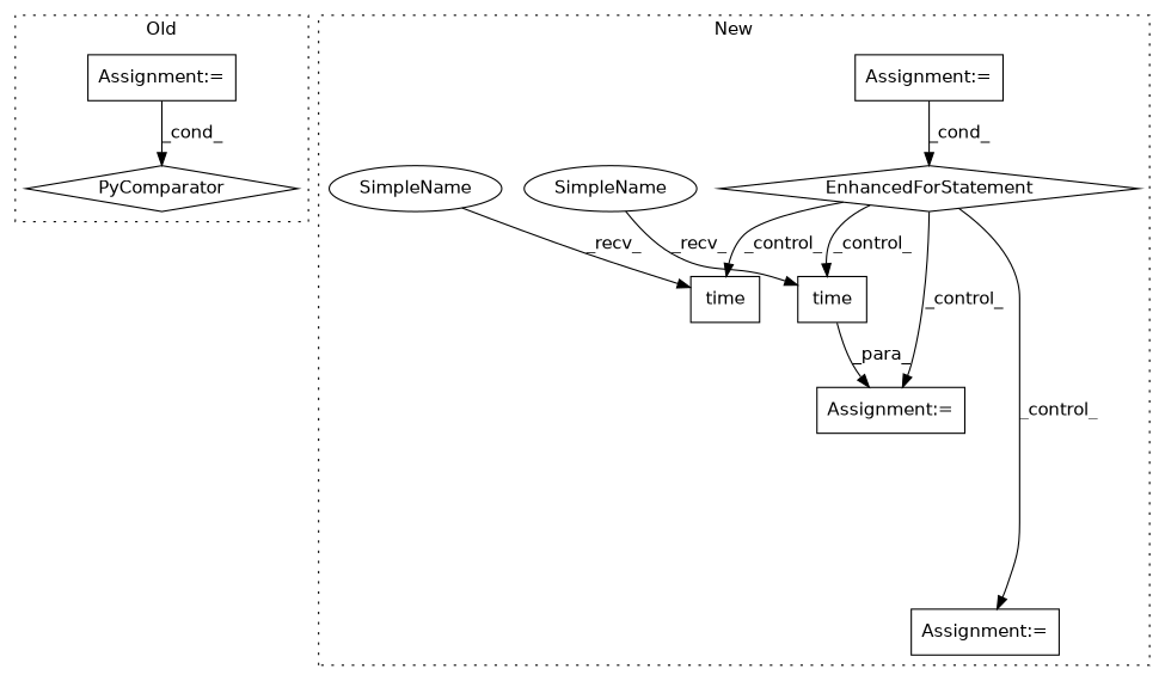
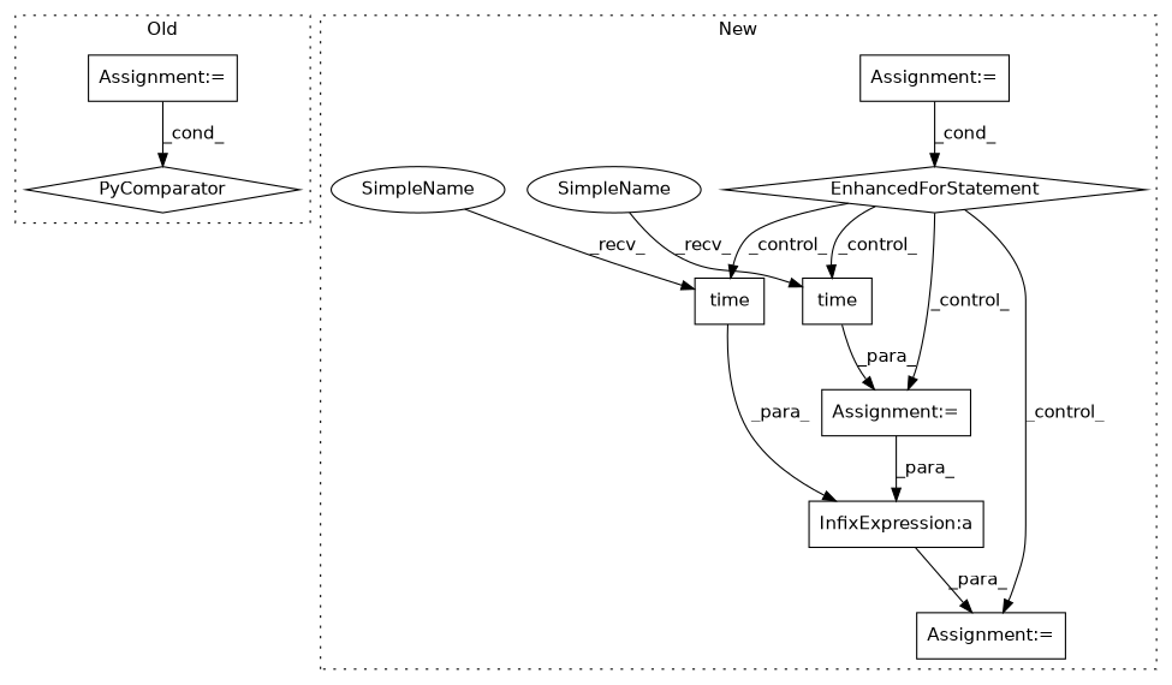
  digraph {
    fontname="DejaVu Sans"
    node [a=7 fontname="DejaVu Sans" l=34 s=6037 shape=box]
    edge [fontname="DejaVu Sans"]
    n1 [a=113 label=PyComparator shape=diamond]
    n2 [label="Assignment:="]
    n3 [a=32 l=6 label=time s=6097]
    n4 [l=1 label="Assignment:=" s=6091]
    n5 [a=32 l=6 label=time s=6180]
+   n6 [a=27 l=3 label="InfixExpression:a" s=6186]
    n7 [a=70 l="53,2" label=EnhancedForStatement s="5997,6076" shape=diamond]
    n8 [l="53,2" label="Assignment:=" s="5997,6076"]
    n9 [l=1 label="Assignment:=" s=6173]
    n10 [a=42 l=4 label=SimpleName s=6175 shape=ellipse]
    n11 [a=42 l=4 label=SimpleName s=6092 shape=ellipse]
    subgraph cluster_1 {
      label=Old
      style=dotted
      n1
      n2
    }
    subgraph cluster_2 {
      label=New
      style=dotted
      n3
      n4
      n5
+     n6
      n7
      n8
      n9
      n10
      n11
    }
    n2 -> n1 [label=_cond_]
    n3 -> n4 [label=_para_]
+   n4 -> n6 [label=_para_]
+   n5 -> n6 [label=_para_]
+   n6 -> n9 [label=_para_]
    n7 -> n3 [label=_control_]
    n7 -> n4 [label=_control_]
    n7 -> n5 [label=_control_]
    n7 -> n9 [label=_control_]
    n8 -> n7 [label=_cond_]
    n10 -> n5 [label=_recv_]
    n11 -> n3 [label=_recv_]
  }
